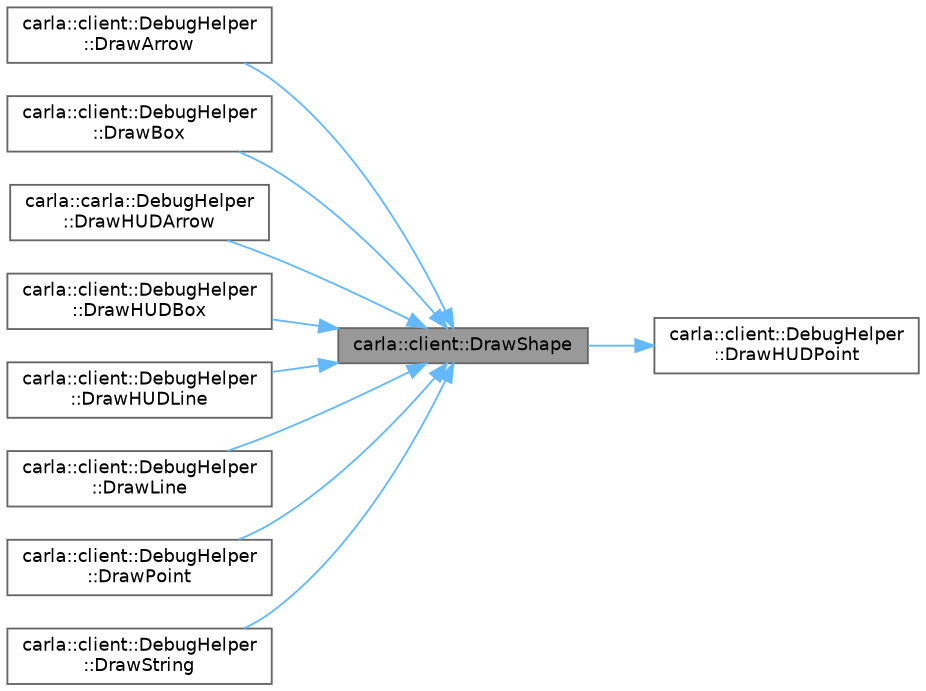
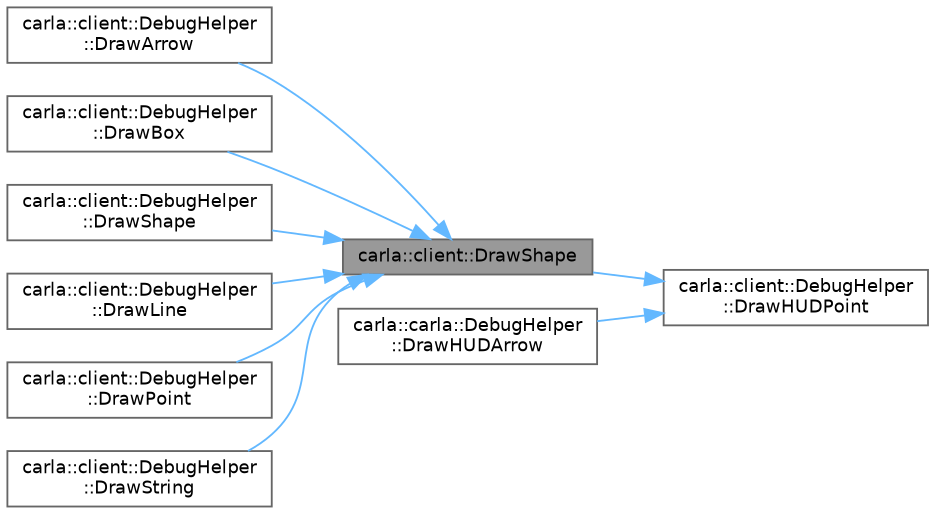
  digraph {
    rankdir=RL
    node [color=grey40 fillcolor=white fontname=Helvetica fontsize=10 shape=box style=filled]
    edge [color=steelblue1 dir=back fontname=Helvetica fontsize=10 labelfontname=Helvetica labelfontsize=10 style=solid]
    n1 [color=gray40 fillcolor=grey60 fontcolor=black height=0.2 label="carla::client::DrawShape" width=0.4]
    n2 [height=0.2 label="carla::client::DebugHelper\l::DrawArrow" width=0.4]
    n3 [height=0.2 label="carla::client::DebugHelper\l::DrawBox" width=0.4]
    n4 [height=0.2 label="carla::carla::DebugHelper\l::DrawHUDArrow" width=0.4]
-   n5 [height=0.2 label="carla::client::DebugHelper\l::DrawHUDBox" width=0.4]
-   n6 [height=0.2 label="carla::client::DebugHelper\l::DrawHUDLine" width=0.4]
+   n5 [height=0.2 label="carla::client::DebugHelper\l::DrawShape" width=0.4]
    n7 [height=0.2 label="carla::client::DebugHelper\l::DrawLine" width=0.4]
    n8 [height=0.2 label="carla::client::DebugHelper\l::DrawPoint" width=0.4]
    n9 [height=0.2 label="carla::client::DebugHelper\l::DrawString" width=0.4]
    n10 [height=0.2 label="carla::client::DebugHelper\l::DrawHUDPoint" width=0.4]
    n1 -> n2
    n1 -> n3
-   n1 -> n4
+   n10 -> n4
    n1 -> n5
-   n1 -> n6
    n1 -> n7
    n1 -> n8
    n1 -> n9
    n10 -> n1
  }
